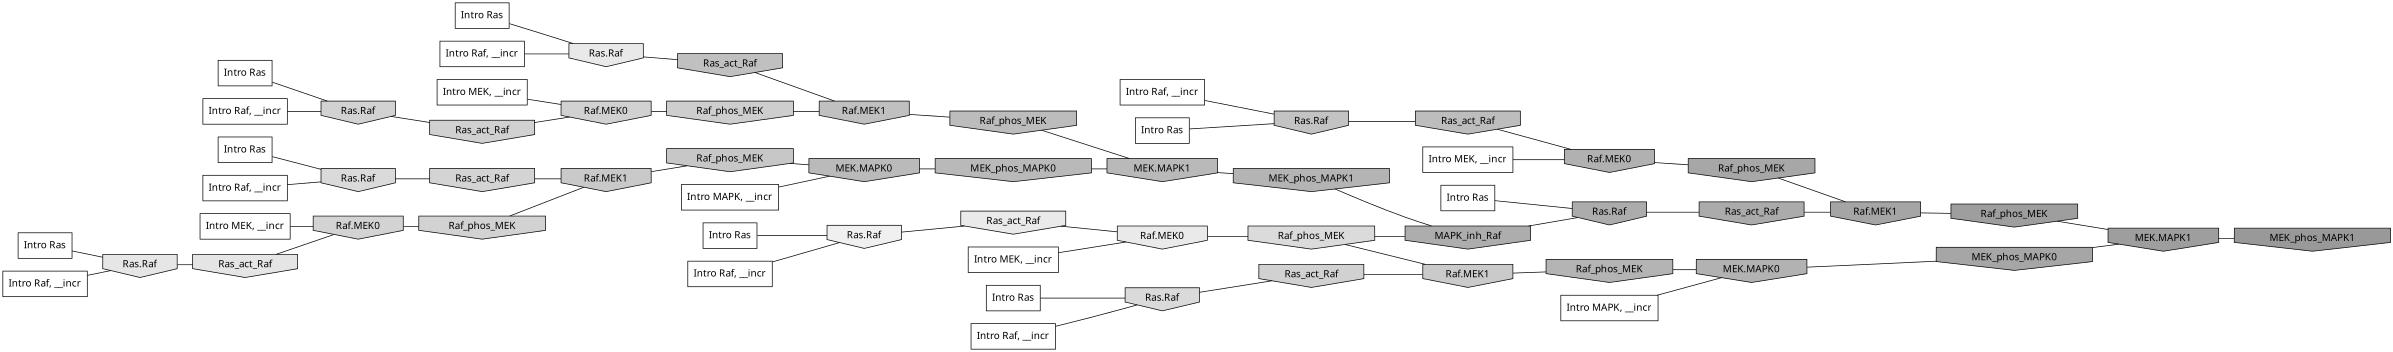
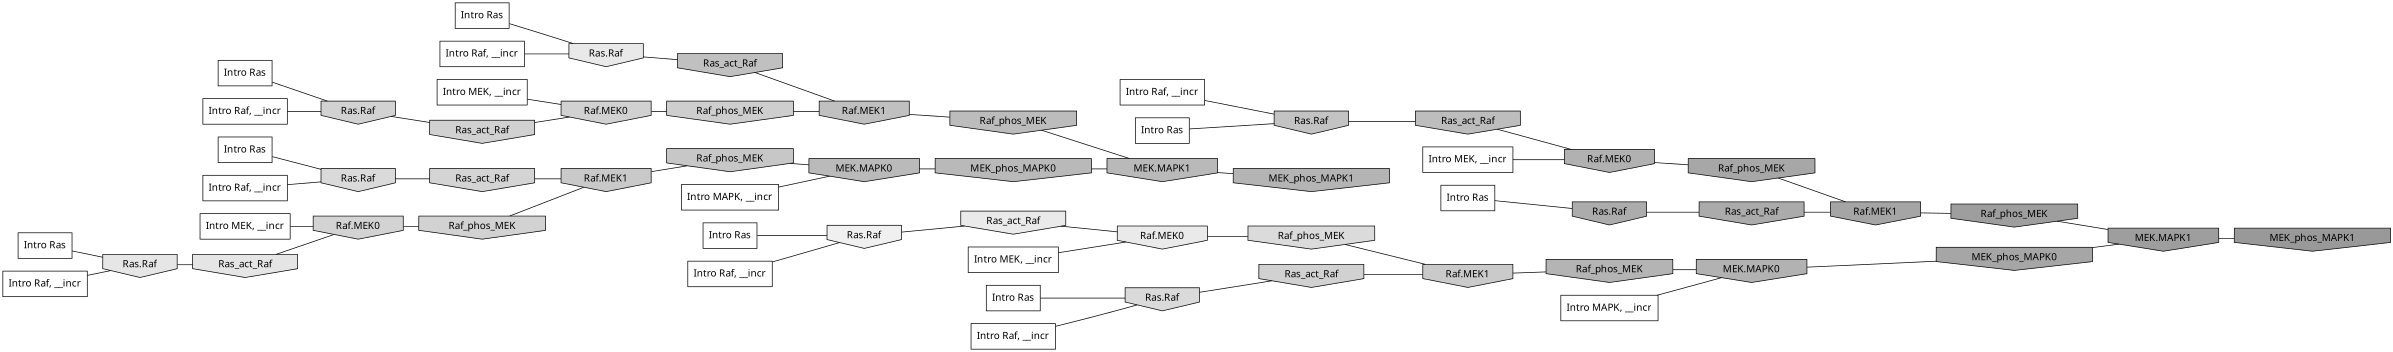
  digraph {
    rankdir=LR
    ranksep=0.30
    node [fillcolor="0.000 0.000 1.000" fontname="CMU Serif" shape=invhouse style=filled]
    edge [color="0.000 0.000 0.000" dir=none fontname="CMU Serif"]
    n1 [label="Intro Ras" shape=rectangle]
    n2 [fillcolor="0.000 0.000 0.914" label="Ras.Raf"]
    n3 [label="Intro Ras" shape=rectangle]
    n4 [fillcolor="0.000 0.000 0.852" label="Ras.Raf"]
    n5 [label="Intro Ras" shape=rectangle]
    n6 [fillcolor="0.000 0.000 0.762" label="Ras.Raf"]
    n7 [label="Intro Ras" shape=rectangle]
    n8 [fillcolor="0.000 0.000 0.823" label="Ras.Raf"]
    n9 [label="Intro Ras" shape=rectangle]
    n10 [fillcolor="0.000 0.000 0.939" label="Ras.Raf"]
    n11 [label="Intro Ras" shape=rectangle]
    n12 [fillcolor="0.000 0.000 0.853" label="Ras.Raf"]
    n13 [label="Intro Ras" shape=rectangle]
    n14 [fillcolor="0.000 0.000 0.672" label="Ras.Raf"]
    n15 [label="Intro Ras" shape=rectangle]
    n16 [fillcolor="0.000 0.000 0.899" label="Ras.Raf"]
    n17 [label="Intro Raf, __incr" shape=rectangle]
    n18 [label="Intro Raf, __incr" shape=rectangle]
    n19 [label="Intro Raf, __incr" shape=rectangle]
    n20 [label="Intro Raf, __incr" shape=rectangle]
    n21 [label="Intro Raf, __incr" shape=rectangle]
    n22 [label="Intro Raf, __incr" shape=rectangle]
    n23 [label="Intro Raf, __incr" shape=rectangle]
    n24 [label="Intro MEK, __incr" shape=rectangle]
    n25 [fillcolor="0.000 0.000 0.828" label="Raf.MEK0"]
    n26 [label="Intro MEK, __incr" shape=rectangle]
    n27 [fillcolor="0.000 0.000 0.917" label="Raf.MEK0"]
    n28 [label="Intro MEK, __incr" shape=rectangle]
    n29 [fillcolor="0.000 0.000 0.692" label="Raf.MEK0"]
    n30 [label="Intro MEK, __incr" shape=rectangle]
    n31 [fillcolor="0.000 0.000 0.818" label="Raf.MEK0"]
    n32 [label="Intro MAPK, __incr" shape=rectangle]
    n33 [fillcolor="0.000 0.000 0.696" label="MEK.MAPK0"]
    n34 [label="Intro MAPK, __incr" shape=rectangle]
    n35 [fillcolor="0.000 0.000 0.729" label="MEK.MAPK0"]
    n36 [fillcolor="0.000 0.000 0.917" label=Ras_act_Raf]
    n37 [fillcolor="0.000 0.000 0.856" label=Raf_phos_MEK]
    n38 [fillcolor="0.000 0.000 0.753" label=Ras_act_Raf]
    n39 [fillcolor="0.000 0.000 0.895" label=Ras_act_Raf]
    n40 [fillcolor="0.000 0.000 0.790" label="Raf.MEK1"]
-   n41 [fillcolor="0.000 0.000 0.677" label=MAPK_inh_Raf]
    n42 [fillcolor="0.000 0.000 0.832" label=Ras_act_Raf]
    n43 [fillcolor="0.000 0.000 0.818" label=Ras_act_Raf]
    n44 [fillcolor="0.000 0.000 0.786" label="Raf.MEK1"]
    n45 [fillcolor="0.000 0.000 0.823" label=Raf_phos_MEK]
    n46 [fillcolor="0.000 0.000 0.818" label=Ras_act_Raf]
    n47 [fillcolor="0.000 0.000 0.808" label=Raf_phos_MEK]
    n48 [fillcolor="0.000 0.000 0.753" label="Raf.MEK1"]
    n49 [fillcolor="0.000 0.000 0.705" label=Raf_phos_MEK]
    n50 [fillcolor="0.000 0.000 0.781" label=Raf_phos_MEK]
    n51 [fillcolor="0.000 0.000 0.741" label=Ras_act_Raf]
    n52 [fillcolor="0.000 0.000 0.735" label=Raf_phos_MEK]
    n53 [fillcolor="0.000 0.000 0.725" label="MEK.MAPK1"]
    n54 [fillcolor="0.000 0.000 0.725" label=MEK_phos_MAPK0]
    n55 [fillcolor="0.000 0.000 0.704" label=MEK_phos_MAPK1]
    n56 [fillcolor="0.000 0.000 0.652" label=MEK_phos_MAPK0]
    n57 [fillcolor="0.000 0.000 0.656" label=Raf_phos_MEK]
    n58 [fillcolor="0.000 0.000 0.668" label=Ras_act_Raf]
    n59 [fillcolor="0.000 0.000 0.647" label="Raf.MEK1"]
    n60 [fillcolor="0.000 0.000 0.618" label="MEK.MAPK1"]
    n61 [fillcolor="0.000 0.000 0.618" label=Raf_phos_MEK]
    n62 [fillcolor="0.000 0.000 0.600" label=MEK_phos_MAPK1]
    n1 -> n2
    n2 -> n38
    n3 -> n4
    n4 -> n43
    n5 -> n6
    n6 -> n51
    n7 -> n8
    n8 -> n46
    n9 -> n10
    n10 -> n36
    n11 -> n12
    n12 -> n42
    n13 -> n14
    n14 -> n58
    n15 -> n16
    n16 -> n39
    n17 -> n10
    n18 -> n6
    n19 -> n16
    n20 -> n12
    n21 -> n8
    n22 -> n4
    n23 -> n2
    n24 -> n25
    n25 -> n45
    n26 -> n27
    n27 -> n37
    n28 -> n29
    n29 -> n57
    n30 -> n31
    n31 -> n47
    n32 -> n33
    n33 -> n56
    n34 -> n35
    n35 -> n54
    n36 -> n27
    n37 -> n40
-   n37 -> n41
    n38 -> n48
    n39 -> n25
    n40 -> n49
-   n41 -> n14
    n42 -> n44
    n43 -> n40
    n44 -> n50
    n45 -> n44
    n46 -> n31
    n47 -> n48
    n48 -> n52
    n49 -> n33
    n50 -> n35
    n51 -> n29
    n52 -> n53
    n53 -> n55
    n54 -> n53
-   n55 -> n41
    n56 -> n60
    n57 -> n59
    n58 -> n59
    n59 -> n61
    n60 -> n62
    n61 -> n60
  }
